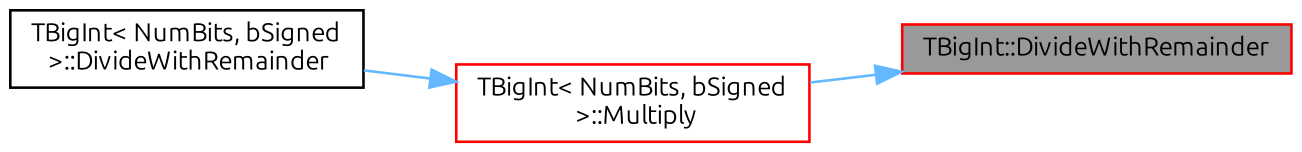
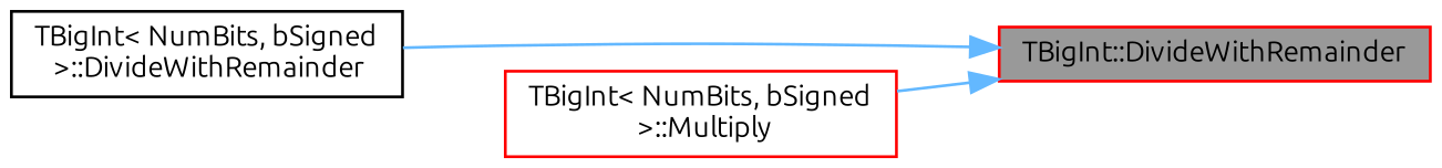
  digraph {
    fontname=Ubuntu
    rankdir=RL
    node [color=red fillcolor=white fontname=Ubuntu fontsize=10 shape=box style=filled]
    edge [color=steelblue1 dir=back fontname=Ubuntu fontsize=10 labelfontname=Helvetica labelfontsize=10 style=solid]
    n1 [fillcolor=grey60 fontcolor=black height=0.2 label="TBigInt::DivideWithRemainder" width=0.4]
    n2 [color=black height=0.2 label="TBigInt\< NumBits, bSigned\l \>::DivideWithRemainder" width=0.4]
    n3 [height=0.2 label="TBigInt\< NumBits, bSigned\l \>::Multiply" width=0.4]
-   n3 -> n2
+   n1 -> n2
    n1 -> n3
  }
